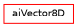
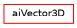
  digraph {
    rankdir=LR
-   n1 [color=red fillcolor=white fontname=Helvetica fontsize=10 height=0.2 label=aiVector8D shape=record style=filled width=0.4]
+   n1 [color=red fillcolor=white fontname=Helvetica fontsize=10 height=0.2 label=aiVector3D shape=record style=filled width=0.4]
  }
